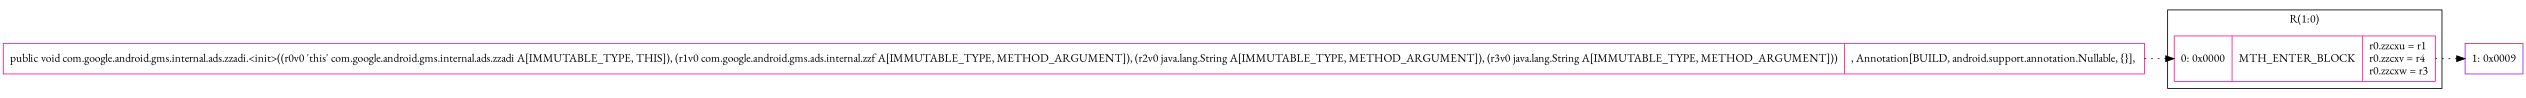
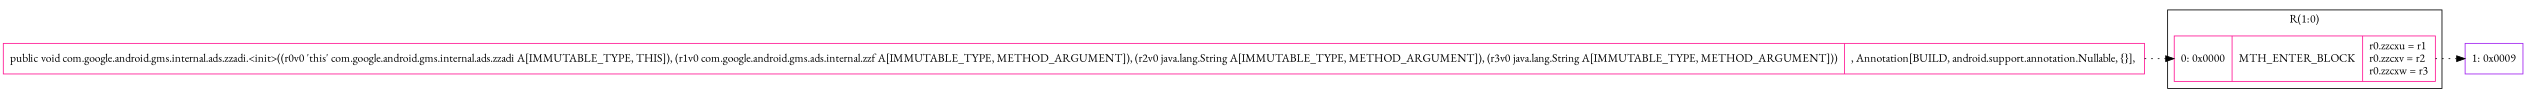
  digraph {
    rankdir=LR
    fontname="EB Garamond"
    node [color=deeppink shape=record fontname="EB Garamond"]
    edge [style=dotted fontname="EB Garamond"]
-   n1 [label="{0\:\ 0x0000|MTH_ENTER_BLOCK\l|r0.zzcxu = r1\lr0.zzcxv = r4\lr0.zzcxw = r3\l}"]
+   n1 [label="{0\:\ 0x0000|MTH_ENTER_BLOCK\l|r0.zzcxu = r1\lr0.zzcxv = r2\lr0.zzcxw = r3\l}"]
    n2 [color=purple label="{1\:\ 0x0009}"]
    n3 [label="{public void com.google.android.gms.internal.ads.zzadi.\<init\>((r0v0 'this' com.google.android.gms.internal.ads.zzadi A[IMMUTABLE_TYPE, THIS]), (r1v0 com.google.android.gms.ads.internal.zzf A[IMMUTABLE_TYPE, METHOD_ARGUMENT]), (r2v0 java.lang.String A[IMMUTABLE_TYPE, METHOD_ARGUMENT]), (r3v0 java.lang.String A[IMMUTABLE_TYPE, METHOD_ARGUMENT]))  | , Annotation[BUILD, android.support.annotation.Nullable, \{\}], \l}"]
    subgraph cluster_1 {
      label="R(1:0)"
      n1
    }
    n1 -> n2
    n3 -> n1
  }
